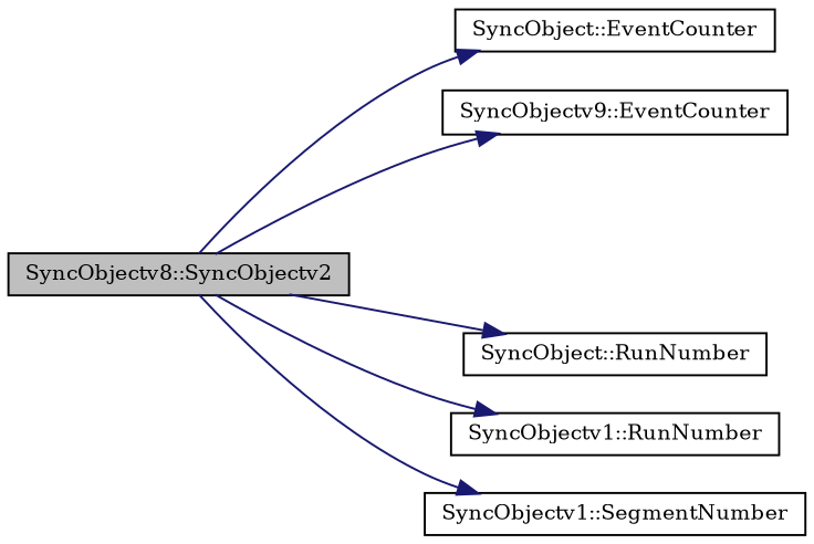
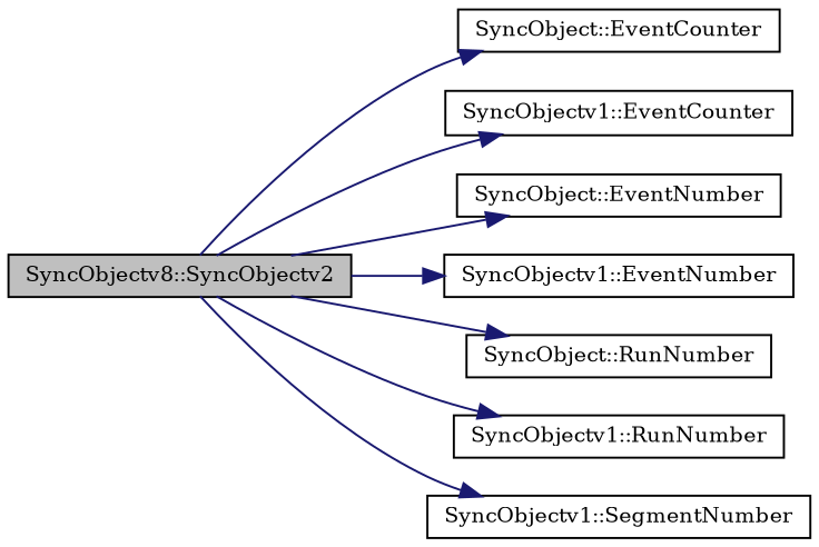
  digraph {
    fontname="DejaVu Serif"
    rankdir=LR
    node [color=black fontname="DejaVu Serif" fontsize=10 shape=record]
    edge [color=midnightblue fontname="DejaVu Serif" fontsize=10 labelfontname=FreeSans labelfontsize=10 style=solid]
    n1 [fillcolor=grey75 fontcolor=black height=0.2 label="SyncObjectv8::SyncObjectv2" style=filled width=0.4]
    n2 [height=0.2 label="SyncObject::EventCounter" width=0.4]
-   n3 [height=0.2 label="SyncObjectv9::EventCounter" width=0.4]
+   n3 [height=0.2 label="SyncObjectv1::EventCounter" width=0.4]
+   n4 [height=0.2 label="SyncObject::EventNumber" width=0.4]
+   n5 [height=0.2 label="SyncObjectv1::EventNumber" width=0.4]
    n6 [height=0.2 label="SyncObject::RunNumber" width=0.4]
    n7 [height=0.2 label="SyncObjectv1::RunNumber" width=0.4]
    n8 [height=0.2 label="SyncObjectv1::SegmentNumber" width=0.4]
    n1 -> n2
    n1 -> n3
+   n1 -> n4
+   n1 -> n5
    n1 -> n6
    n1 -> n7
    n1 -> n8
  }
